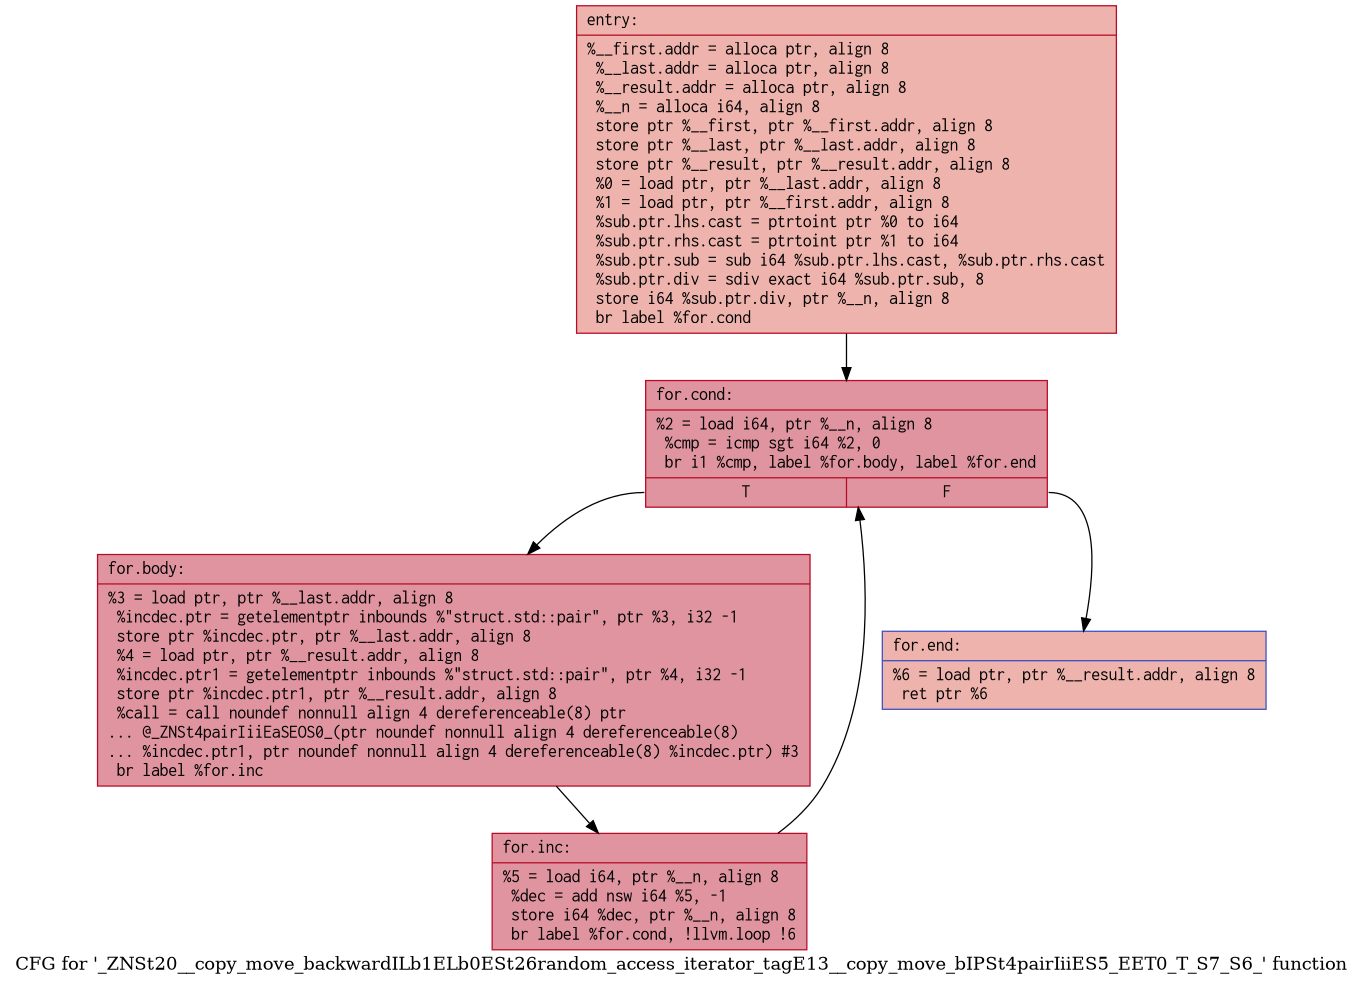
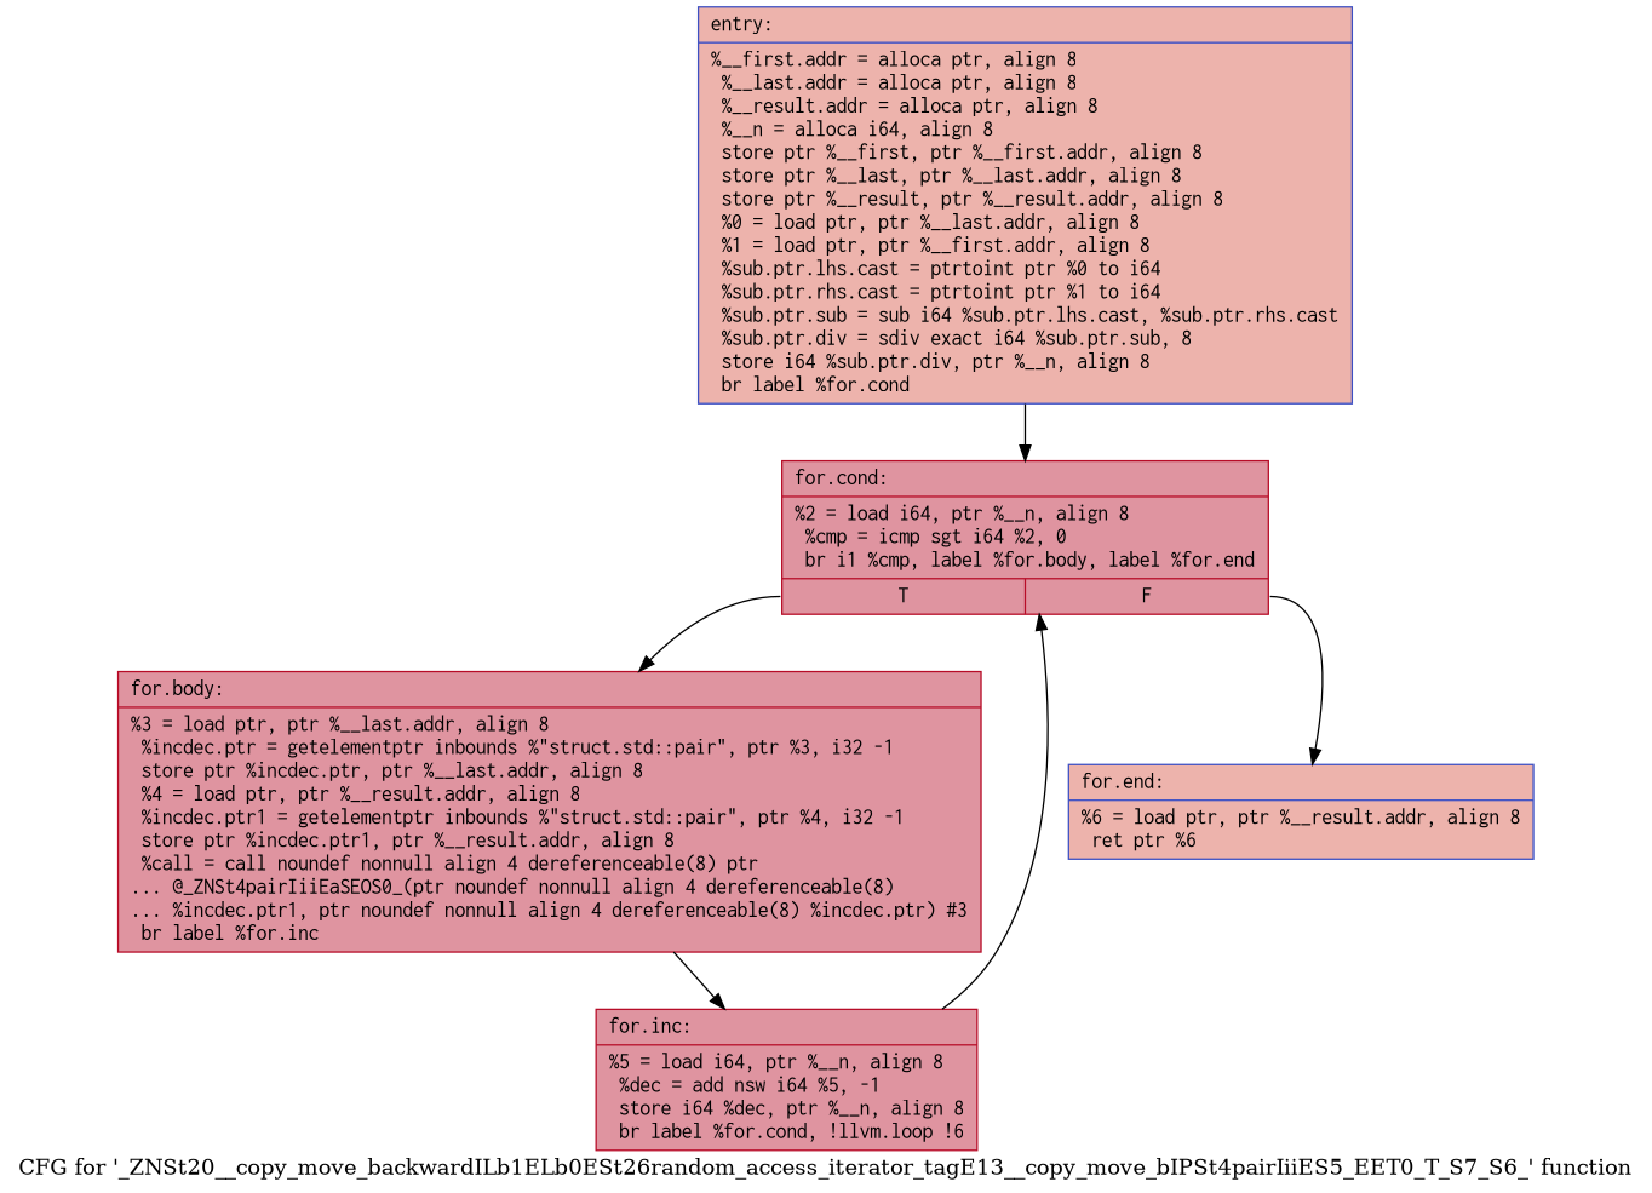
  digraph {
    label="CFG for '_ZNSt20__copy_move_backwardILb1ELb0ESt26random_access_iterator_tagE13__copy_move_bIPSt4pairIiiES5_EET0_T_S7_S6_' function"
    node [color="#b70d28ff" fillcolor="#b70d2870" fontname=Courier shape=record style=filled]
-   n1 [fillcolor="#d6524470" label="{entry:\l|  %__first.addr = alloca ptr, align 8\l  %__last.addr = alloca ptr, align 8\l  %__result.addr = alloca ptr, align 8\l  %__n = alloca i64, align 8\l  store ptr %__first, ptr %__first.addr, align 8\l  store ptr %__last, ptr %__last.addr, align 8\l  store ptr %__result, ptr %__result.addr, align 8\l  %0 = load ptr, ptr %__last.addr, align 8\l  %1 = load ptr, ptr %__first.addr, align 8\l  %sub.ptr.lhs.cast = ptrtoint ptr %0 to i64\l  %sub.ptr.rhs.cast = ptrtoint ptr %1 to i64\l  %sub.ptr.sub = sub i64 %sub.ptr.lhs.cast, %sub.ptr.rhs.cast\l  %sub.ptr.div = sdiv exact i64 %sub.ptr.sub, 8\l  store i64 %sub.ptr.div, ptr %__n, align 8\l  br label %for.cond\l}"]
+   n1 [color="#3d50c3ff" fillcolor="#d6524470" label="{entry:\l|  %__first.addr = alloca ptr, align 8\l  %__last.addr = alloca ptr, align 8\l  %__result.addr = alloca ptr, align 8\l  %__n = alloca i64, align 8\l  store ptr %__first, ptr %__first.addr, align 8\l  store ptr %__last, ptr %__last.addr, align 8\l  store ptr %__result, ptr %__result.addr, align 8\l  %0 = load ptr, ptr %__last.addr, align 8\l  %1 = load ptr, ptr %__first.addr, align 8\l  %sub.ptr.lhs.cast = ptrtoint ptr %0 to i64\l  %sub.ptr.rhs.cast = ptrtoint ptr %1 to i64\l  %sub.ptr.sub = sub i64 %sub.ptr.lhs.cast, %sub.ptr.rhs.cast\l  %sub.ptr.div = sdiv exact i64 %sub.ptr.sub, 8\l  store i64 %sub.ptr.div, ptr %__n, align 8\l  br label %for.cond\l}"]
    n2 [label="{for.cond:\l|  %2 = load i64, ptr %__n, align 8\l  %cmp = icmp sgt i64 %2, 0\l  br i1 %cmp, label %for.body, label %for.end\l|{<s0>T|<s1>F}}"]
    n3 [label="{for.body:\l|  %3 = load ptr, ptr %__last.addr, align 8\l  %incdec.ptr = getelementptr inbounds %\"struct.std::pair\", ptr %3, i32 -1\l  store ptr %incdec.ptr, ptr %__last.addr, align 8\l  %4 = load ptr, ptr %__result.addr, align 8\l  %incdec.ptr1 = getelementptr inbounds %\"struct.std::pair\", ptr %4, i32 -1\l  store ptr %incdec.ptr1, ptr %__result.addr, align 8\l  %call = call noundef nonnull align 4 dereferenceable(8) ptr\l... @_ZNSt4pairIiiEaSEOS0_(ptr noundef nonnull align 4 dereferenceable(8)\l... %incdec.ptr1, ptr noundef nonnull align 4 dereferenceable(8) %incdec.ptr) #3\l  br label %for.inc\l}"]
    n4 [color="#3d50c3ff" fillcolor="#d6524470" label="{for.end:\l|  %6 = load ptr, ptr %__result.addr, align 8\l  ret ptr %6\l}"]
    n5 [label="{for.inc:\l|  %5 = load i64, ptr %__n, align 8\l  %dec = add nsw i64 %5, -1\l  store i64 %dec, ptr %__n, align 8\l  br label %for.cond, !llvm.loop !6\l}"]
    n1 -> n2
    n2 -> n3 [tailport=s0]
    n2 -> n4 [tailport=s1]
    n3 -> n5
    n5 -> n2
  }
